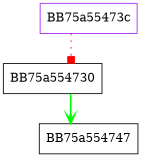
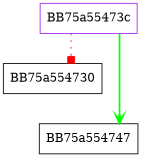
  digraph {
    splines=ortho
    node [color=black shape=box]
    BB75a554730
    BB75a554747
    BB75a55473c [color=purple]
-   BB75a554730 -> BB75a554747 [arrowhead=vee color=green style=bold]
+   BB75a55473c -> BB75a554747 [arrowhead=vee color=green style=bold]
    BB75a55473c -> BB75a554730 [arrowhead=box color=red style=dotted]
  }
